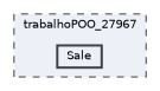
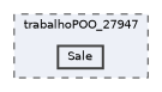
  digraph {
    compound=true
    n1 [color=grey25 fillcolor="#edf0f7" fontname=Helvetica fontsize=10 height=0.2 label=Sale shape=box style="filled,bold" width=0.4]
    subgraph cluster_1 {
      bgcolor="#edf0f7"
      fontname=Helvetica
      fontsize=10
-     label=trabalhoPOO_27967
+     label=trabalhoPOO_27947
      pencolor=grey25
      style="filled,dashed"
      n1
    }
  }
